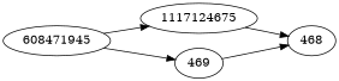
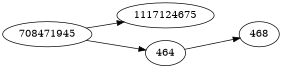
  strict digraph {
    rankdir=LR
-   608471945
+   608471945 [label=708471945]
    1117124675
-   469
+   469 [label=464]
    468
    608471945 -> 1117124675
    608471945 -> 469
-   1117124675 -> 468
    469 -> 468
  }
